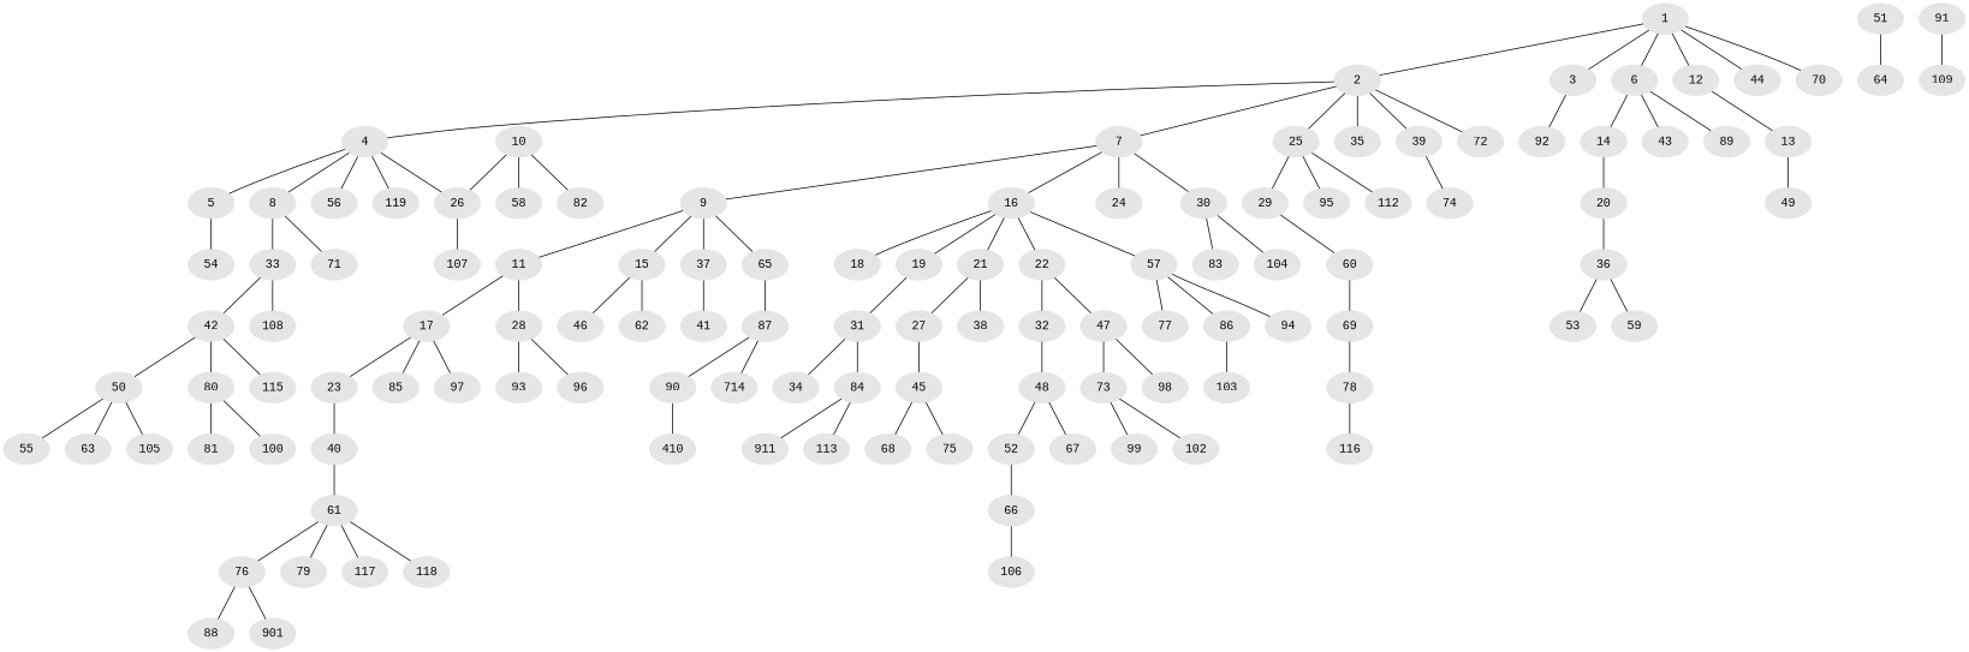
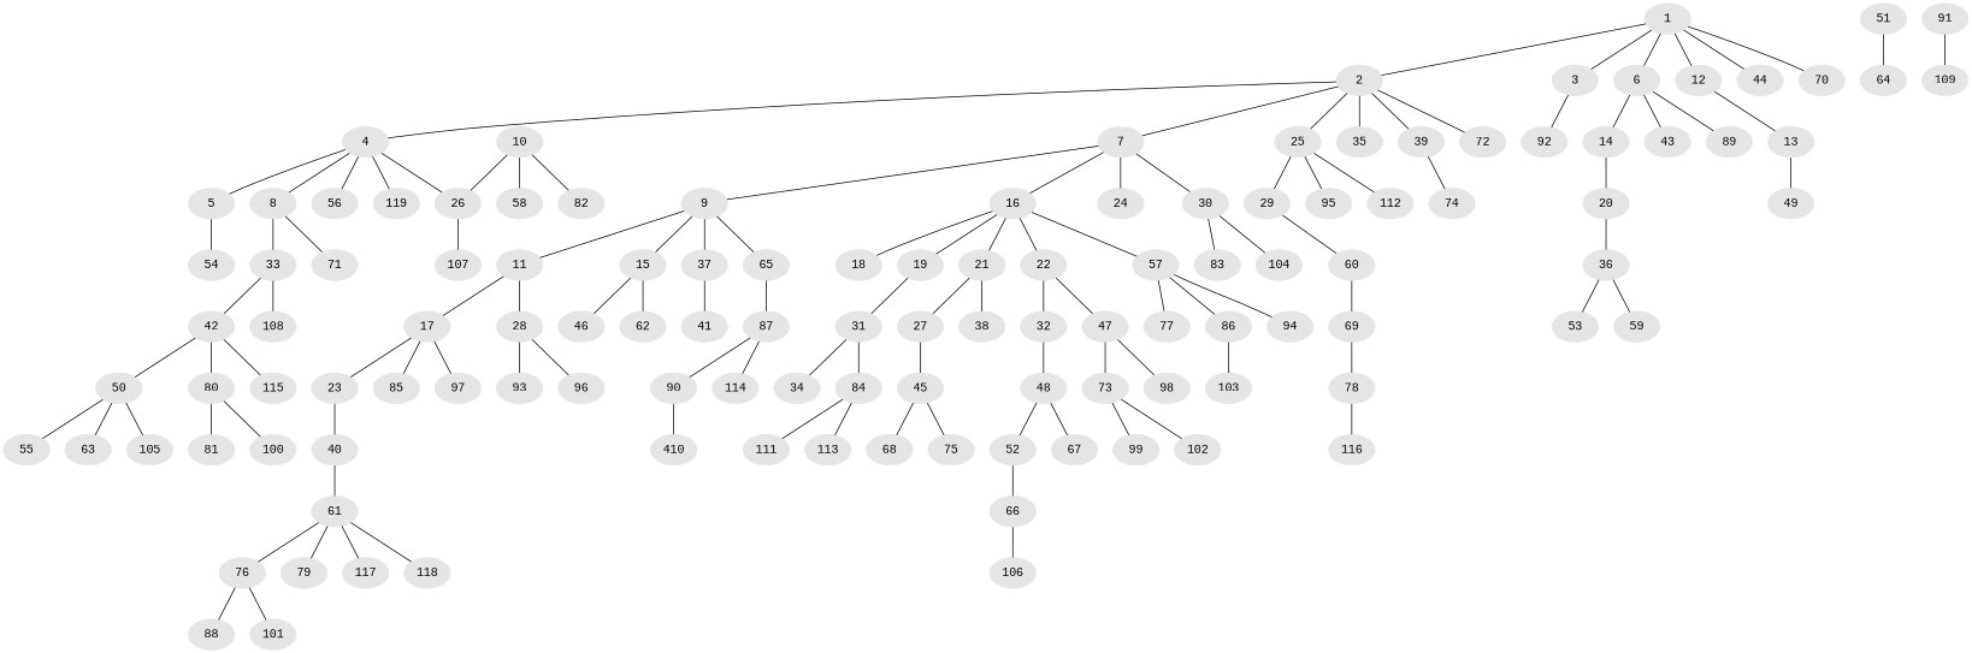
  graph {
    fontname="Liberation Mono"
    node [color=gray90 fontname="Liberation Mono" style=filled]
    edge [fontname="Liberation Mono"]
    1
    2
    3
    6
    12
    44
    70
    4
    7
    25
    35
    39
    72
    92
    14
    43
    89
    13
    5
    8
    56
    119
    26
    9
    16
    24
    30
    29
    95
    112
    74
    54
    33
    71
    10
    58
    82
    20
    11
    15
    37
    65
    18
    19
    21
    22
    57
    83
    104
    51
    64
    42
    108
    17
    28
    46
    62
    41
    87
    107
    23
    85
    97
    93
    96
    49
    36
    31
    27
    38
    32
    47
    77
    86
    94
    40
    34
    84
    91
    109
    53
    59
    45
    48
    73
    98
    61
    60
    68
    75
-   111 [label=911]
+   111
    113
    52
    67
    50
    80
    115
    76
    79
    117
    118
    55
    63
    105
    81
    100
    99
    102
    66
    69
    106
    103
    78
    88
-   101 [label=901]
+   101
    90
-   114 [label=714]
+   114
    116
    n119 [label=410]
    1 -- 2
    1 -- 3
    1 -- 6
    1 -- 12
    1 -- 44
    1 -- 70
    2 -- 4
    2 -- 7
    2 -- 25
    2 -- 35
    2 -- 39
    2 -- 72
    3 -- 92
    6 -- 14
    6 -- 43
    6 -- 89
    12 -- 13
    4 -- 5
    4 -- 8
    4 -- 56
    4 -- 119
    4 -- 26
    7 -- 9
    7 -- 16
    7 -- 24
    7 -- 30
    25 -- 29
    25 -- 95
    25 -- 112
    39 -- 74
    14 -- 20
    13 -- 49
    5 -- 54
    8 -- 33
    8 -- 71
    26 -- 107
    9 -- 11
    9 -- 15
    9 -- 37
    9 -- 65
    16 -- 18
    16 -- 19
    16 -- 21
    16 -- 22
    16 -- 57
    30 -- 83
    30 -- 104
    29 -- 60
    33 -- 42
    33 -- 108
    10 -- 26
    10 -- 58
    10 -- 82
    20 -- 36
    11 -- 17
    11 -- 28
    15 -- 46
    15 -- 62
    37 -- 41
    65 -- 87
    19 -- 31
    21 -- 27
    21 -- 38
    22 -- 32
    22 -- 47
    57 -- 77
    57 -- 86
    57 -- 94
    51 -- 64
    42 -- 50
    42 -- 80
    42 -- 115
    17 -- 23
    17 -- 85
    17 -- 97
    28 -- 93
    28 -- 96
    87 -- 90
    87 -- 114
    23 -- 40
    36 -- 53
    36 -- 59
    31 -- 34
    31 -- 84
    27 -- 45
    32 -- 48
    47 -- 73
    47 -- 98
    86 -- 103
    40 -- 61
    84 -- 111
    84 -- 113
    91 -- 109
    45 -- 68
    45 -- 75
    48 -- 52
    48 -- 67
    73 -- 99
    73 -- 102
    61 -- 76
    61 -- 79
    61 -- 117
    61 -- 118
    60 -- 69
    52 -- 66
    50 -- 55
    50 -- 63
    50 -- 105
    80 -- 81
    80 -- 100
    76 -- 88
    76 -- 101
    66 -- 106
    69 -- 78
    78 -- 116
    90 -- n119
  }
